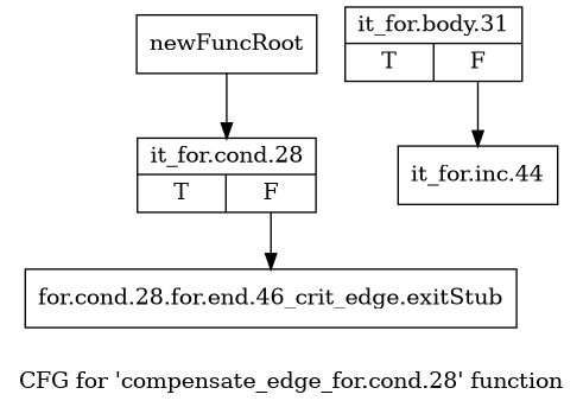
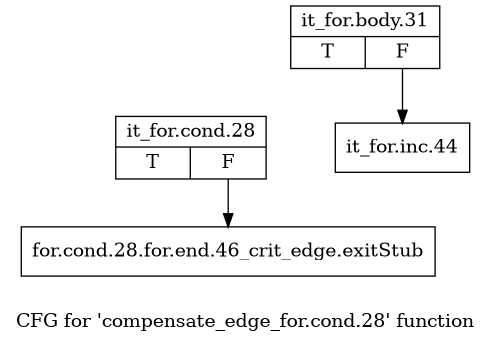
  digraph {
    label="CFG for 'compensate_edge_for.cond.28' function"
    node [shape=record]
    edge [tailport=s1]
-   n1 [label="{newFuncRoot}"]
    n2 [label="{it_for.cond.28|{<s0>T|<s1>F}}"]
    n3 [label="{for.cond.28.for.end.46_crit_edge.exitStub}"]
    n4 [label="{it_for.body.31|{<s0>T|<s1>F}}"]
    n5 [label="{it_for.inc.44}"]
-   n1 -> n2 [tailport=""]
    n2 -> n3
    n4 -> n5
  }
